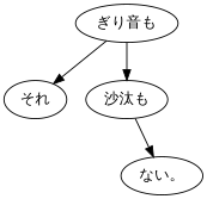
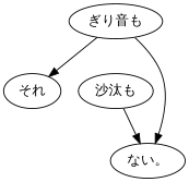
  digraph {
    n1 [label="それ"]
    n2 [label="ぎり音も"]
    n3 [label="沙汰も"]
    n4 [label="ない。"]
    n2 -> n1
-   n2 -> n3
+   n2 -> n4
    n3 -> n4
  }
